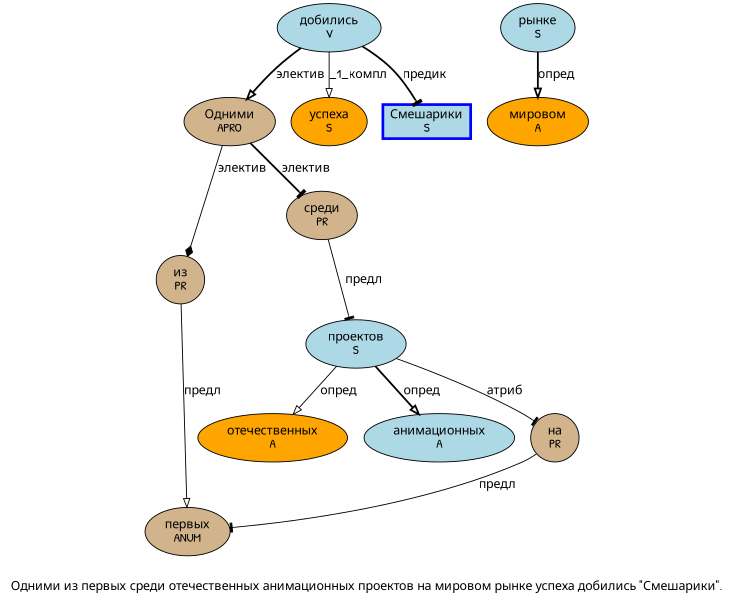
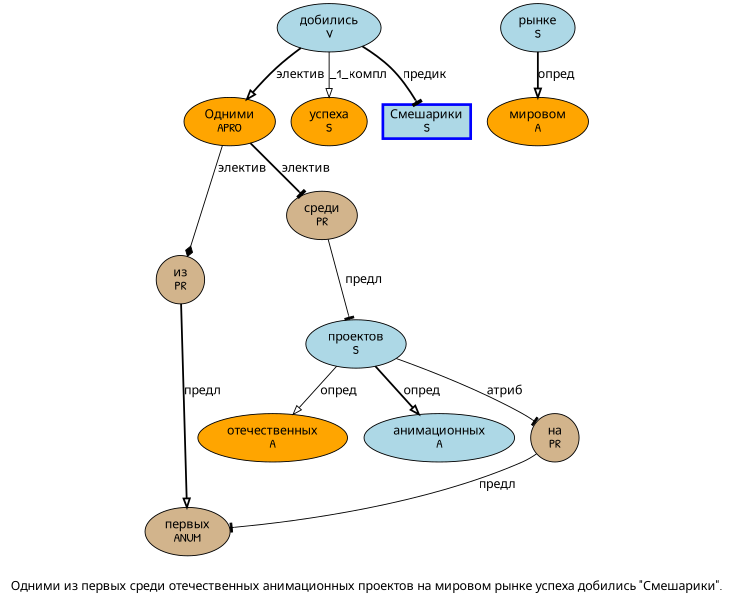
  digraph {
    fontname="Patrick Hand"
    label="Одними из первых среди отечественных анимационных проектов на мировом рынке успеха добились \"Смешарики\"."
    node [fillcolor=tan fontname="Patrick Hand" penwidth=1 shape=ellipse style=filled]
    edge [arrowhead=onormal fontname="Patrick Hand" style=solid]
-   n1 [label="Одними\nAPRO"]
+   n1 [fillcolor=orange label="Одними\nAPRO"]
    n2 [label="из\nPR"]
    n3 [label="среди\nPR"]
    n4 [label="первых\nANUM"]
    n5 [fillcolor=lightblue label="проектов\nS"]
    n6 [fillcolor=orange label="отечественных\nA"]
    n7 [fillcolor=lightblue label="анимационных\nA"]
    n8 [label="на\nPR"]
    n9 [fillcolor=lightblue label="рынке\nS"]
    n10 [fillcolor=orange label="мировом\nA"]
    n11 [fillcolor=orange label="успеха\nS"]
    n12 [fillcolor=lightblue label="добились\nV"]
    n13 [color=blue fillcolor=lightblue label="Смешарики\nS" penwidth=3 shape=box]
    n1 -> n2 [arrowhead=diamond label="электив"]
    n1 -> n3 [arrowhead=tee label="электив" style=bold]
-   n2 -> n4 [label="предл"]
+   n2 -> n4 [label="предл" style=bold]
    n3 -> n5 [arrowhead=tee label="предл"]
    n5 -> n6 [label="опред"]
    n5 -> n7 [label="опред" style=bold]
    n5 -> n8 [arrowhead=tee label="атриб"]
    n8 -> n4 [arrowhead=tee label="предл"]
    n9 -> n10 [label="опред" style=bold]
    n12 -> n1 [label="электив" style=bold]
    n12 -> n11 [label="_1_компл"]
    n12 -> n13 [arrowhead=tee label="предик" style=bold]
  }
